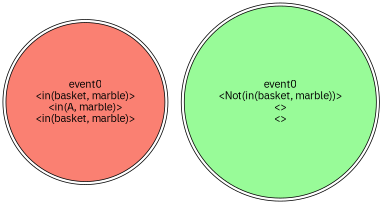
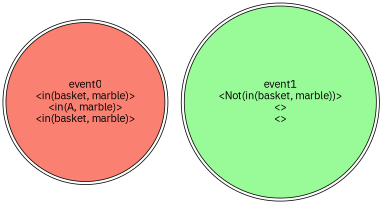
  digraph {
    fontname="IBM Plex Sans"
    node [shape=doublecircle style=filled fontname="IBM Plex Sans"]
    n1 [label="event0\n<in(basket, marble)>\n<in(A, marble)>\n<in(basket, marble)>" fillcolor=salmon]
-   n2 [label="event0\n<Not(in(basket, marble))>\n<>\n<>" fillcolor=palegreen]
+   n2 [label="event1\n<Not(in(basket, marble))>\n<>\n<>" fillcolor=palegreen]
  }
